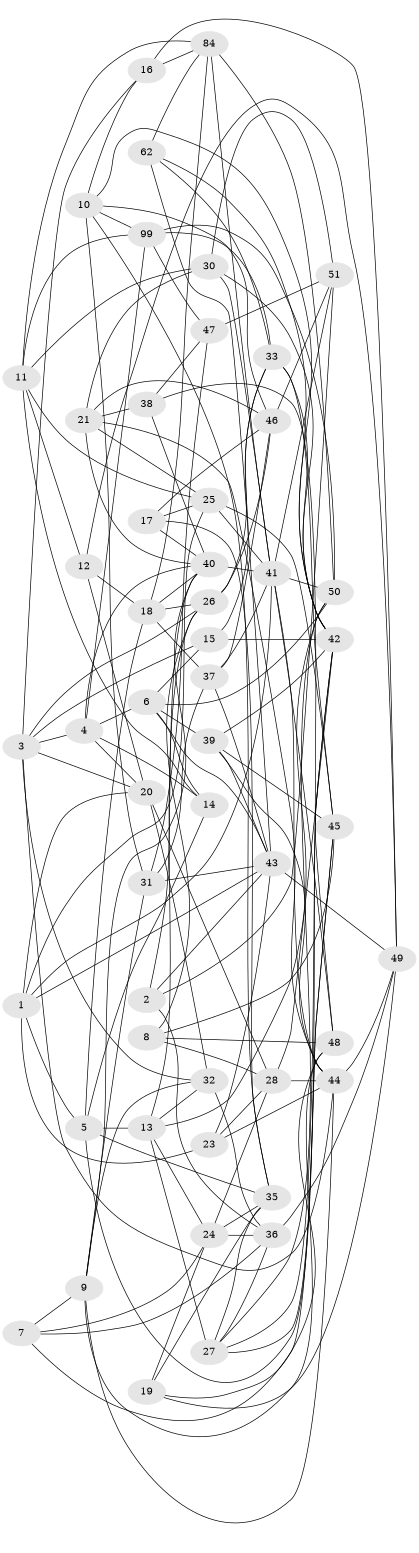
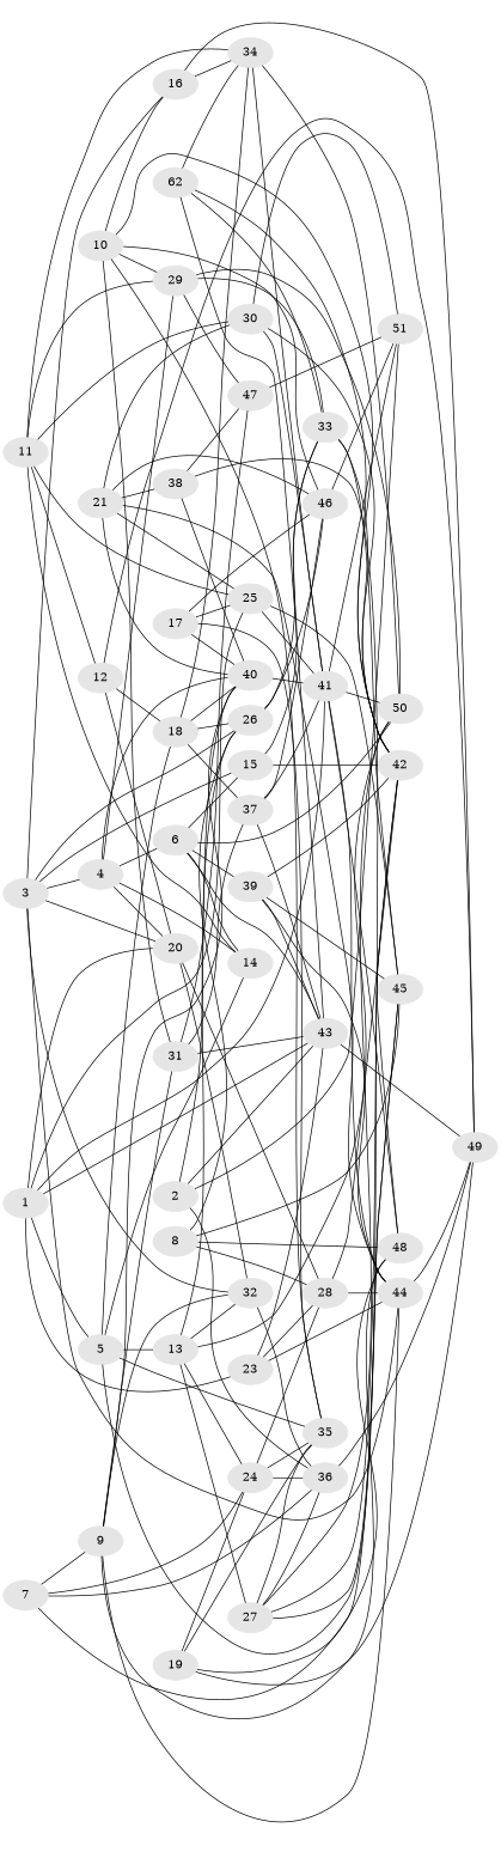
  graph {
    rankdir=LR
    node [color=gray90 style=filled]
    edge [weight=1.0]
    1
    5
    20
    23
    25
    41
    43
    14
    13
    18
    35
    42
    32
    28
    44
    45
    51
    50
    48
    49
    2
    36
    40
    3
    4
    15
    16
    26
    6
-   29 [label=99]
+   29
    33
-   34 [label=84]
+   34
    46
    39
    47
    24
    27
    37
    7
    9
    31
    8
    10
    11
    12
    30
    17
    19
    21
    38
    n51 [label=62]
    1 -- 5
    1 -- 20
    1 -- 23
    1 -- 25
    1 -- 41
    1 -- 43
    5 -- 14
    5 -- 13
    5 -- 18
    5 -- 35
    5 -- 42
    20 -- 32
    20 -- 28
    23 -- 43 [weight=2.0]
    23 -- 28
    23 -- 44 [weight=2.0]
    25 -- 41
    25 -- 45
    41 -- 44
    41 -- 51
    41 -- 50
    41 -- 48
    43 -- 49
    13 -- 32
    13 -- 50
    13 -- 26
    13 -- 24
    13 -- 27
    18 -- 40
    18 -- 26
    18 -- 34
    18 -- 37
    32 -- 36
    28 -- 42
    28 -- 44
    44 -- 49
    2 -- 43
    2 -- 51
    2 -- 36
    2 -- 40
    36 -- 49
    40 -- 41
    3 -- 20
    3 -- 32 [weight=2.0]
    3 -- 44
    3 -- 4
    3 -- 15
    3 -- 16
    3 -- 26
    4 -- 20
    4 -- 14
    4 -- 40
    4 -- 6
    4 -- 29
    15 -- 42
    15 -- 33
    16 -- 49
    16 -- 34
    26 -- 33
    26 -- 46
    6 -- 43
    6 -- 14
    6 -- 50
    6 -- 15
    6 -- 39
    29 -- 50
    29 -- 33
    29 -- 47
    33 -- 42
    33 -- 45
    34 -- 41
    34 -- 50
    46 -- 51
    39 -- 43
    39 -- 42
    39 -- 44 [weight=2.0]
    39 -- 45
    47 -- 51
    24 -- 35
    24 -- 28
    24 -- 36
    27 -- 35
    27 -- 42
    27 -- 45
    27 -- 50
    27 -- 36
    37 -- 41
    37 -- 43
    37 -- 46
    7 -- 45
    7 -- 36
    7 -- 24
    7 -- 9
    9 -- 32
    9 -- 44
    9 -- 48
    9 -- 40
    9 -- 31
    31 -- 43
    31 -- 47
    31 -- 37 [weight=2.0]
    8 -- 28
    8 -- 45
    8 -- 48
    8 -- 26
    10 -- 35
    10 -- 42
    10 -- 16
    10 -- 29
    10 -- 46
    10 -- 31
    11 -- 25
    11 -- 14
    11 -- 29
    11 -- 34
    11 -- 12
    11 -- 30
    12 -- 20
    12 -- 18
    12 -- 49
    30 -- 41
    30 -- 42
    30 -- 51 [weight=2.0]
    17 -- 25
    17 -- 35
    17 -- 40
    17 -- 46
    19 -- 35
    19 -- 48
    19 -- 49
    19 -- 24
    21 -- 25
    21 -- 44
    21 -- 40
    21 -- 46
    21 -- 30
    21 -- 38
    38 -- 48
    38 -- 40 [weight=3.0]
    38 -- 47
    n51 -- 43
    n51 -- 42
    n51 -- 33
    n51 -- 34
  }
